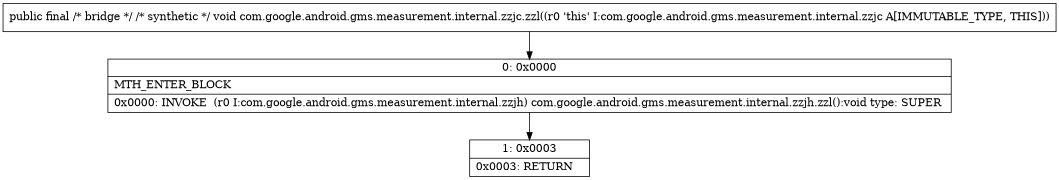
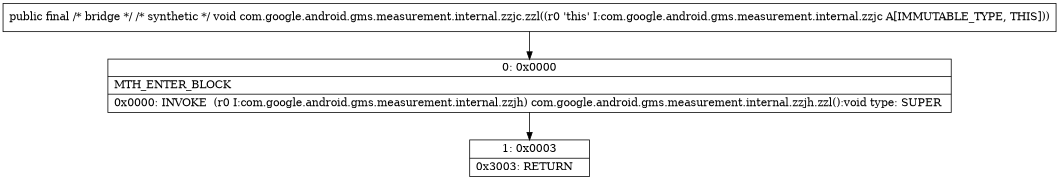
  digraph {
    node [shape=record]
    n1 [label="{0\:\ 0x0000|MTH_ENTER_BLOCK\l|0x0000: INVOKE  (r0 I:com.google.android.gms.measurement.internal.zzjh) com.google.android.gms.measurement.internal.zzjh.zzl():void type: SUPER \l}"]
-   n2 [label="{1\:\ 0x0003|0x0003: RETURN   \l}"]
+   n2 [label="{1\:\ 0x0003|0x3003: RETURN   \l}"]
    n3 [label="{public final \/* bridge *\/ \/* synthetic *\/ void com.google.android.gms.measurement.internal.zzjc.zzl((r0 'this' I:com.google.android.gms.measurement.internal.zzjc A[IMMUTABLE_TYPE, THIS])) }"]
    n1 -> n2
    n3 -> n1
  }
